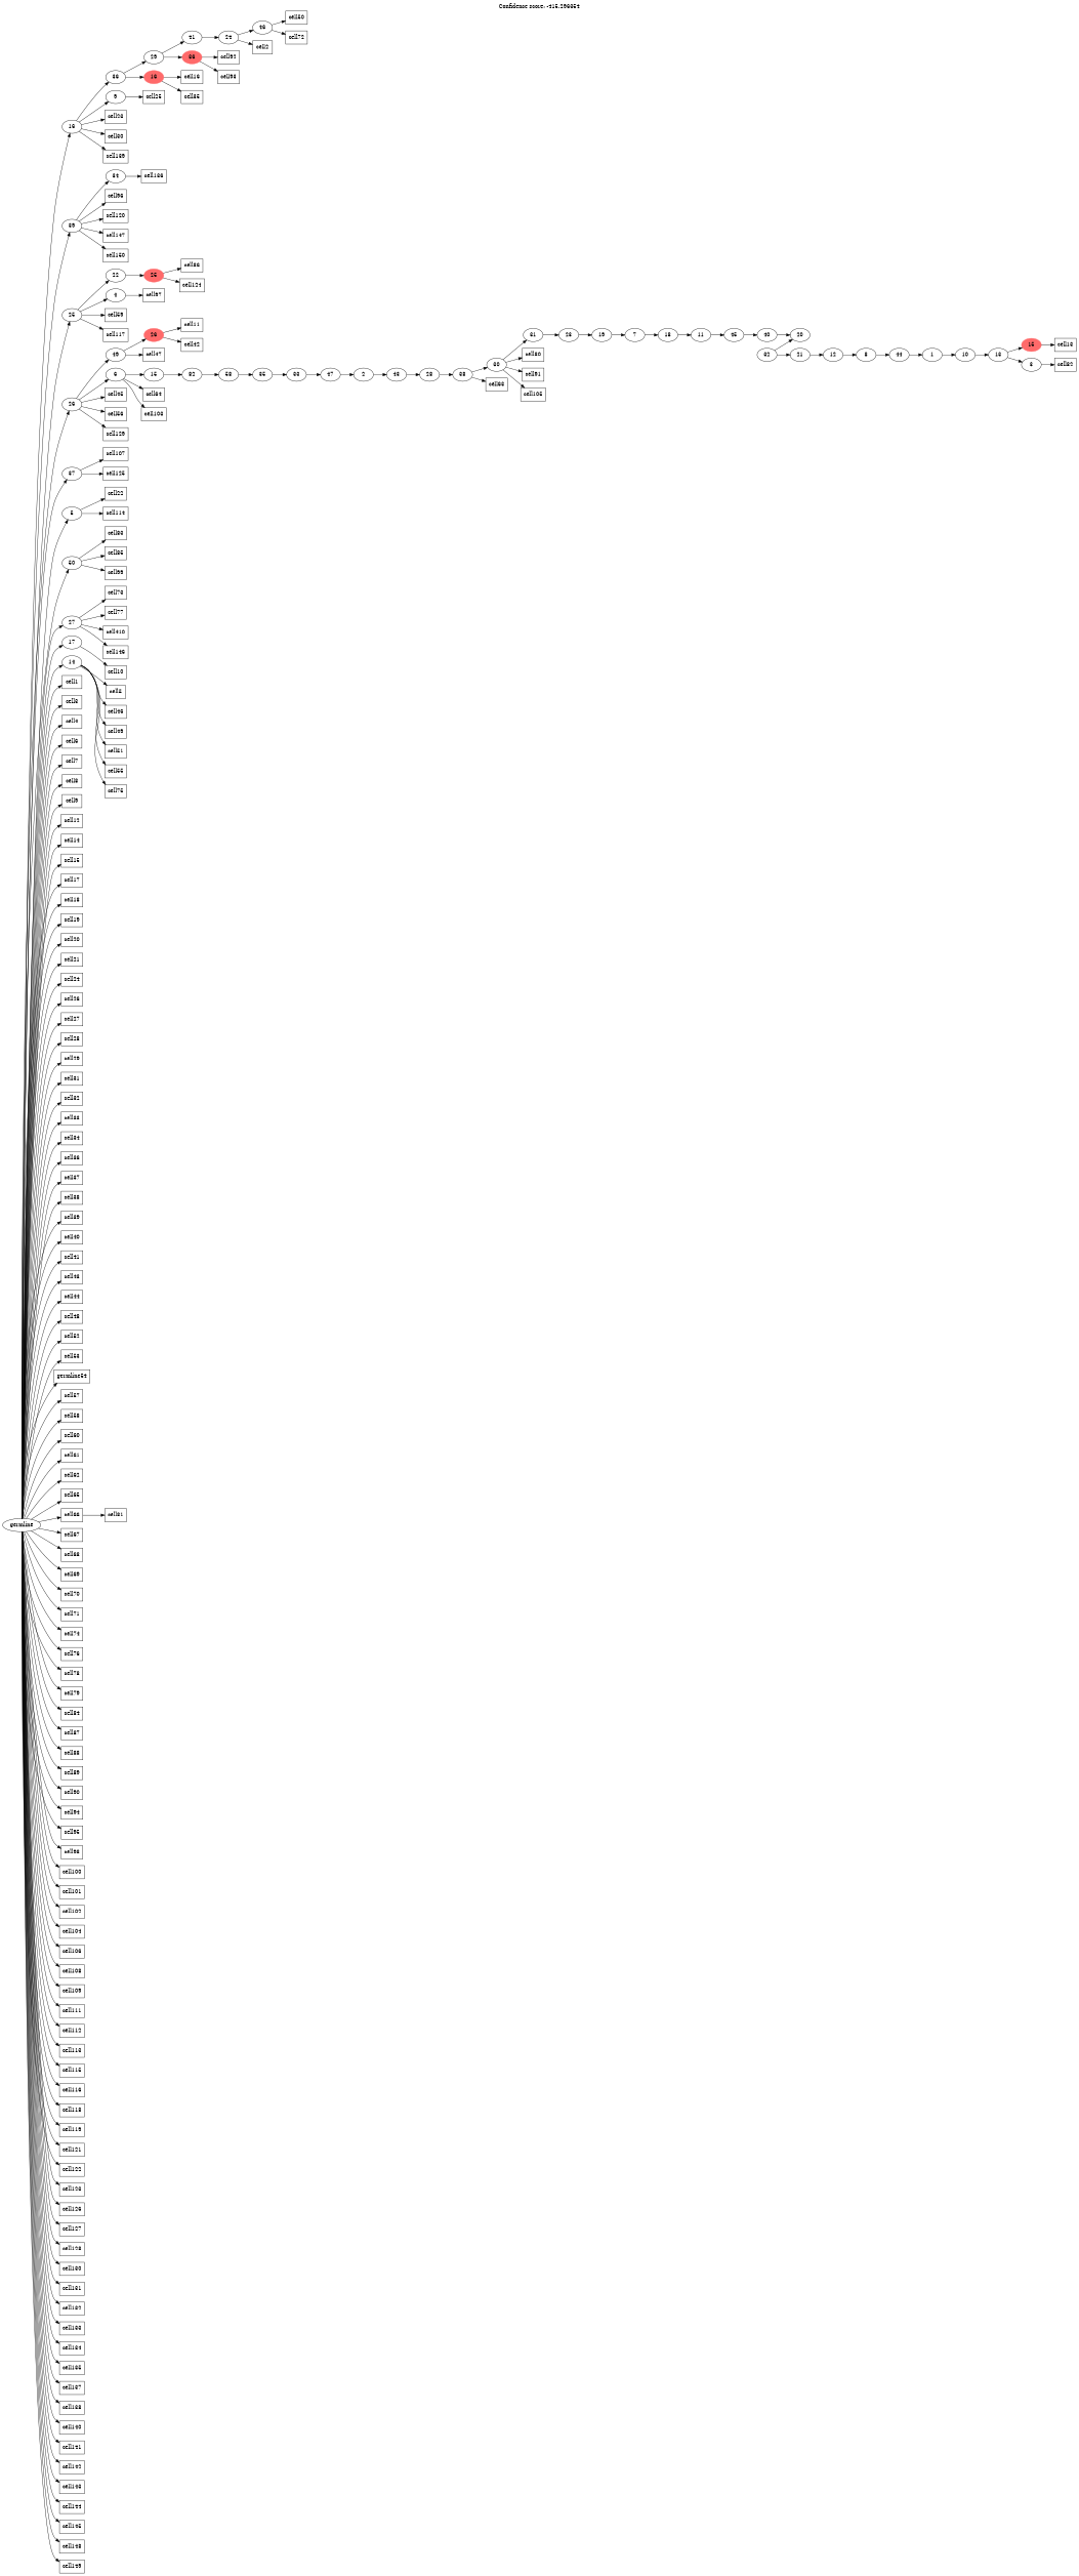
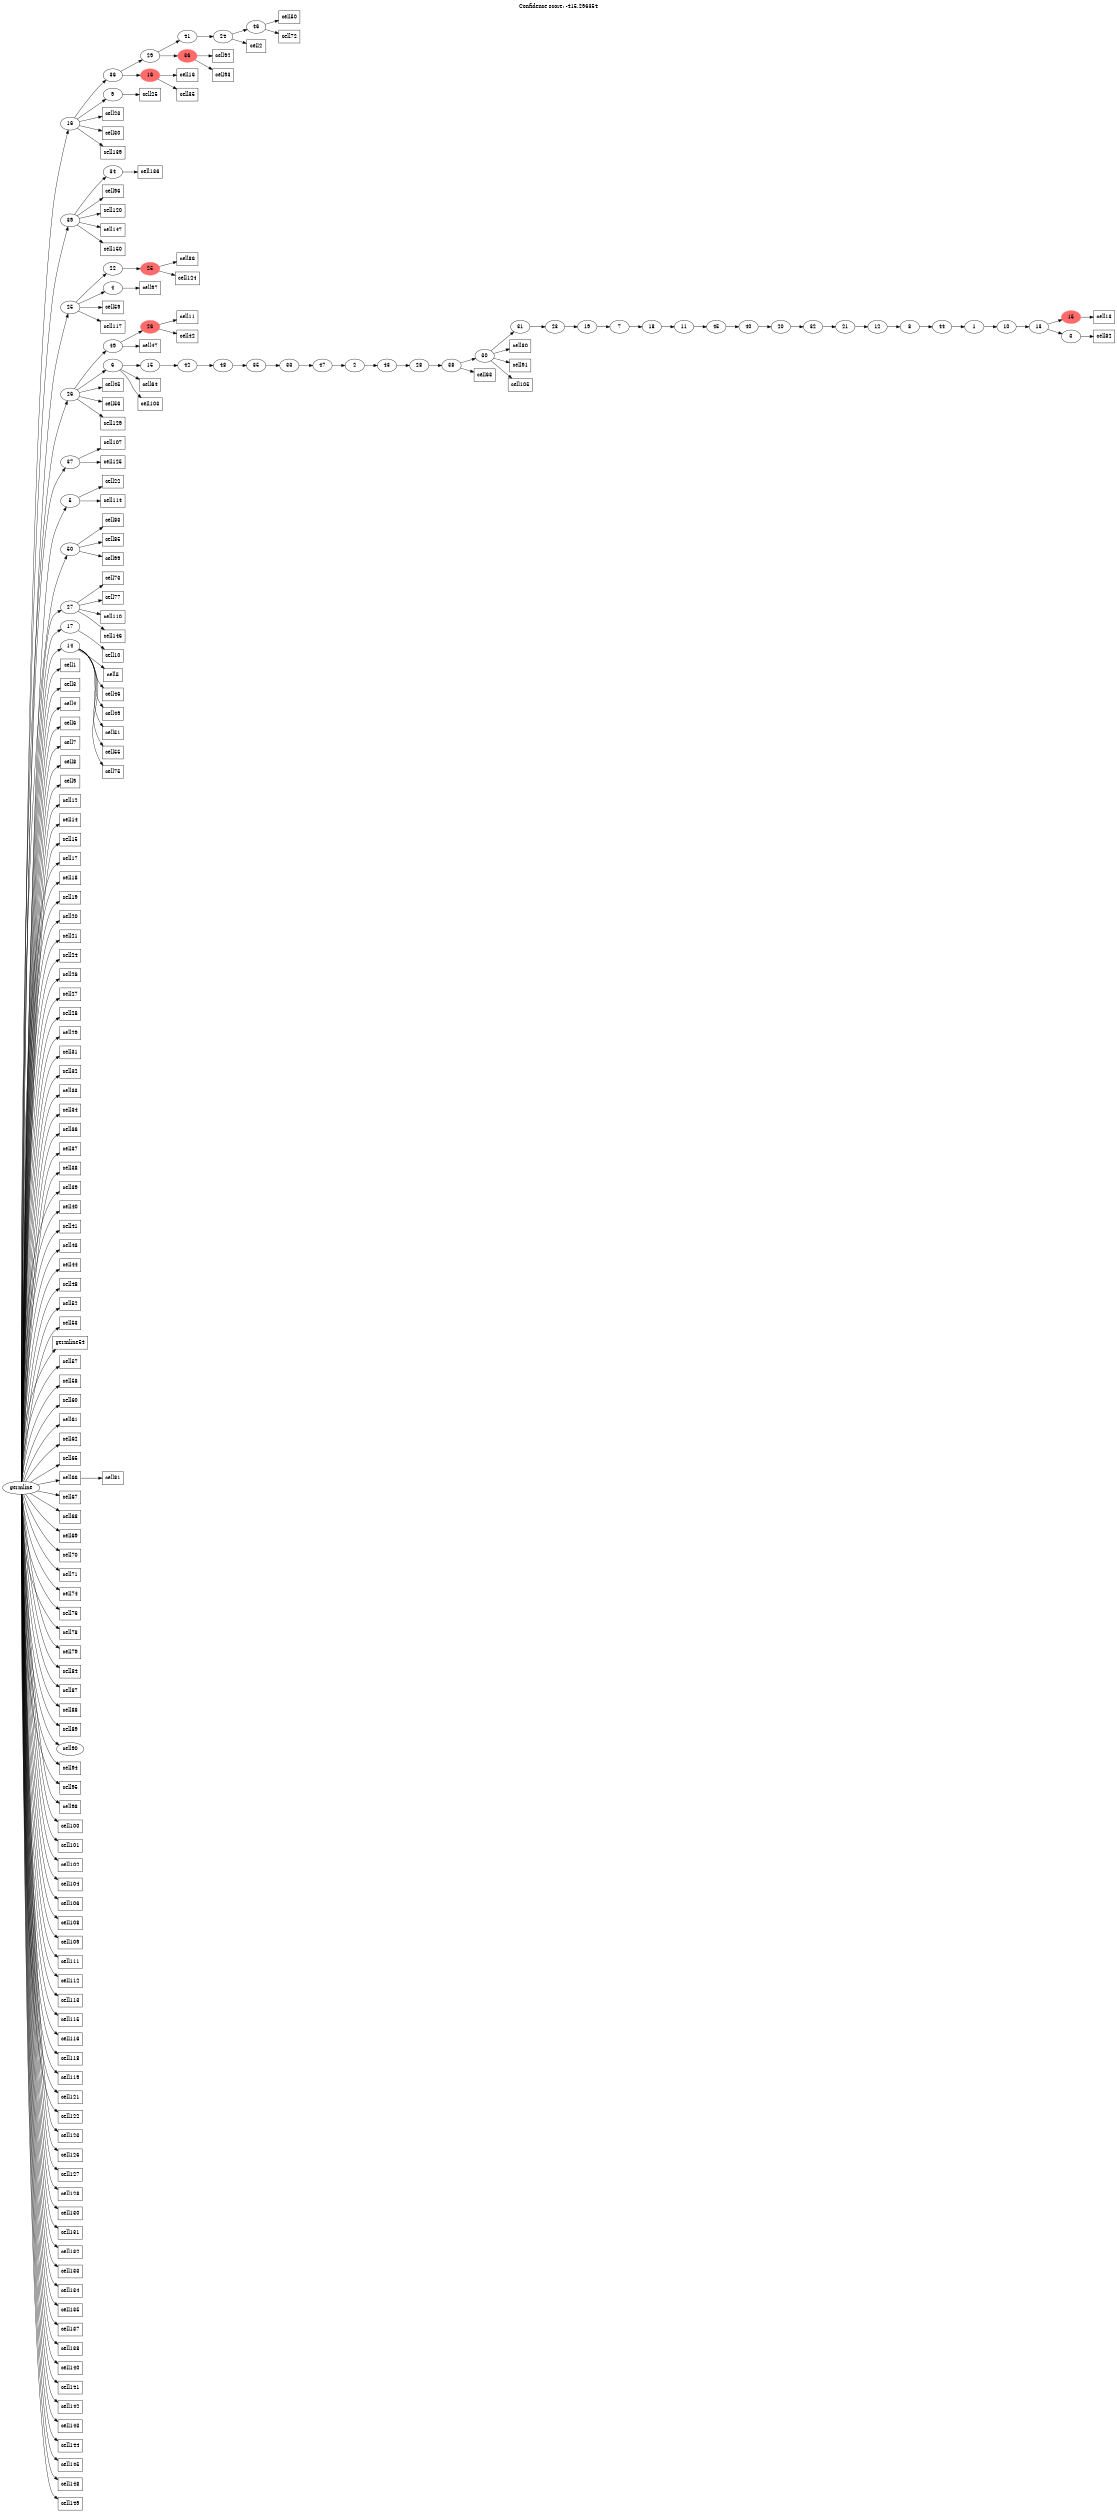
  digraph {
    label="Confidence score: -415.296354"
    labelloc=t
    rankdir=LR
    node [shape=box]
    n1 [label=24 shape=""]
    n2 [label=46 shape=""]
    cell2
    cell50
    cell72
    n6 [label=41 shape=""]
    n7 [label=29 shape=""]
    n8 [color=indianred1 label=36 style=filled shape=""]
    cell92
    cell93
    n11 [label=36 shape=""]
    n12 [color=indianred1 label=16 style=filled shape=""]
    cell16
    cell35
    n15 [label=16 shape=""]
    n16 [label=9 shape=""]
    cell23
    cell30
    cell139
    cell25
    n21 [label=39 shape=""]
    n22 [label=34 shape=""]
    cell96
    cell120
    cell147
    cell150
    cell136
    n28 [label=22 shape=""]
    n29 [color=indianred1 label=25 style=filled shape=""]
    cell86
    cell124
    n32 [label=25 shape=""]
    n33 [label=4 shape=""]
    cell59
    cell117
    cell97
    n37 [label=49 shape=""]
    n38 [color=indianred1 label=26 style=filled shape=""]
    cell47
    cell11
    cell42
    n42 [label=13 shape=""]
    n43 [color=indianred1 label=15 style=filled shape=""]
    n44 [label=3 shape=""]
    cell13
    cell82
    n47 [label=10 shape=""]
    n48 [label=1 shape=""]
    n49 [label=44 shape=""]
    n50 [label=8 shape=""]
    n51 [label=12 shape=""]
    n52 [label=21 shape=""]
    n53 [label=32 shape=""]
    n54 [label=20 shape=""]
    n55 [label=40 shape=""]
    n56 [label=45 shape=""]
    n57 [label=11 shape=""]
    n58 [label=18 shape=""]
    n59 [label=7 shape=""]
    n60 [label=19 shape=""]
    n61 [label=23 shape=""]
    n62 [label=31 shape=""]
    n63 [label=30 shape=""]
    cell80
    cell91
    cell105
    n67 [label=38 shape=""]
    cell63
    n69 [label=28 shape=""]
    n70 [label=43 shape=""]
    n71 [label=2 shape=""]
    n72 [label=47 shape=""]
    n73 [label=33 shape=""]
    n74 [label=35 shape=""]
-   n75 [label=58 shape=""]
-   n76 [label=82 shape=""]
+   n75 [label=48 shape=""]
+   n76 [label=42 shape=""]
    n77 [label=15 shape=""]
    n78 [label=6 shape=""]
    cell64
    cell103
    n81 [label=26 shape=""]
    cell45
    cell56
    cell129
    n85 [label=germline shape=""]
    n86 [label=37 shape=""]
    n87 [label=5 shape=""]
    n88 [label=50 shape=""]
    n89 [label=27 shape=""]
    n90 [label=17 shape=""]
    n91 [label=14 shape=""]
    cell1
    cell3
    cell4
    cell6
    cell7
    cell8
    cell9
    cell12
    cell14
    cell15
    cell17
    cell18
    cell19
    cell20
    cell21
    cell24
    cell26
    cell27
    cell28
    cell29
    cell31
    cell32
    cell33
    cell34
    cell36
    cell37
    cell38
    cell39
    cell40
    cell41
    cell43
    cell44
    cell48
    cell52
    cell53
    n127 [label=germline54]
    cell57
    cell58
    cell60
    cell61
    cell62
    cell65
    cell66
    cell67
    cell68
    cell69
    cell70
    cell71
    cell74
    cell76
    cell78
    cell79
    cell84
    cell87
    cell88
    cell89
-   cell90
+   cell90 [shape=ellipse]
    cell94
    cell95
    cell98
    cell100
    cell101
    cell102
    cell104
    cell106
    cell108
    cell109
    cell111
    cell112
    cell113
    cell115
    cell116
    cell118
    cell119
    cell121
    cell122
    cell123
    cell126
    cell127
    cell128
    cell130
    cell131
    cell132
    cell133
    cell134
    cell135
    cell137
    cell138
    cell140
    cell141
    cell142
    cell143
    cell144
    cell145
    cell148
    cell149
    cell107
    cell125
    cell22
    cell114
    cell83
    cell85
    cell99
    cell73
    cell77
-   cell110 [label=cell410]
+   cell110
    cell146
    cell10
    cell5
    cell46
    cell49
    cell51
    cell55
    cell75
    cell81
    n1 -> n2
    n1 -> cell2
    n2 -> cell50
    n2 -> cell72
    n6 -> n1
    n7 -> n6
    n7 -> n8
    n8 -> cell92
    n8 -> cell93
    n11 -> n7
    n11 -> n12
    n12 -> cell16
    n12 -> cell35
    n15 -> n11
    n15 -> n16
    n15 -> cell23
    n15 -> cell30
    n15 -> cell139
    n16 -> cell25
    n21 -> n22
    n21 -> cell96
    n21 -> cell120
    n21 -> cell147
    n21 -> cell150
    n22 -> cell136
    n28 -> n29
    n29 -> cell86
    n29 -> cell124
    n32 -> n28
    n32 -> n33
    n32 -> cell59
    n32 -> cell117
    n33 -> cell97
    n37 -> n38
    n37 -> cell47
    n38 -> cell11
    n38 -> cell42
    n42 -> n43
    n42 -> n44
    n43 -> cell13
    n44 -> cell82
    n47 -> n42
    n48 -> n47
    n49 -> n48
    n50 -> n49
    n51 -> n50
    n52 -> n51
    n53 -> n52
-   n53 -> n54
+   n54 -> n53
    n55 -> n54
    n56 -> n55
    n57 -> n56
    n58 -> n57
    n59 -> n58
    n60 -> n59
    n61 -> n60
    n62 -> n61
    n63 -> n62
    n63 -> cell80
    n63 -> cell91
    n63 -> cell105
    n67 -> n63
    n67 -> cell63
    n69 -> n67
    n70 -> n69
    n71 -> n70
    n72 -> n71
    n73 -> n72
    n74 -> n73
    n75 -> n74
    n76 -> n75
    n77 -> n76
    n78 -> n77
    n78 -> cell64
    n78 -> cell103
    n81 -> n37
    n81 -> n78
    n81 -> cell45
    n81 -> cell56
    n81 -> cell129
    n85 -> n15
    n85 -> n21
    n85 -> n32
    n85 -> n81
    n85 -> n86
    n85 -> n87
    n85 -> n88
    n85 -> n89
    n85 -> n90
    n85 -> n91
    n85 -> cell1
    n85 -> cell3
    n85 -> cell4
    n85 -> cell6
    n85 -> cell7
    n85 -> cell8
    n85 -> cell9
    n85 -> cell12
    n85 -> cell14
    n85 -> cell15
    n85 -> cell17
    n85 -> cell18
    n85 -> cell19
    n85 -> cell20
    n85 -> cell21
    n85 -> cell24
    n85 -> cell26
    n85 -> cell27
    n85 -> cell28
    n85 -> cell29
    n85 -> cell31
    n85 -> cell32
    n85 -> cell33
    n85 -> cell34
    n85 -> cell36
    n85 -> cell37
    n85 -> cell38
    n85 -> cell39
    n85 -> cell40
    n85 -> cell41
    n85 -> cell43
    n85 -> cell44
    n85 -> cell48
    n85 -> cell52
    n85 -> cell53
    n85 -> n127
    n85 -> cell57
    n85 -> cell58
    n85 -> cell60
    n85 -> cell61
    n85 -> cell62
    n85 -> cell65
    n85 -> cell66
    n85 -> cell67
    n85 -> cell68
    n85 -> cell69
    n85 -> cell70
    n85 -> cell71
    n85 -> cell74
    n85 -> cell76
    n85 -> cell78
    n85 -> cell79
    n85 -> cell84
    n85 -> cell87
    n85 -> cell88
    n85 -> cell89
    n85 -> cell90
    n85 -> cell94
    n85 -> cell95
    n85 -> cell98
    n85 -> cell100
    n85 -> cell101
    n85 -> cell102
    n85 -> cell104
    n85 -> cell106
    n85 -> cell108
    n85 -> cell109
    n85 -> cell111
    n85 -> cell112
    n85 -> cell113
    n85 -> cell115
    n85 -> cell116
    n85 -> cell118
    n85 -> cell119
    n85 -> cell121
    n85 -> cell122
    n85 -> cell123
    n85 -> cell126
    n85 -> cell127
    n85 -> cell128
    n85 -> cell130
    n85 -> cell131
    n85 -> cell132
    n85 -> cell133
    n85 -> cell134
    n85 -> cell135
    n85 -> cell137
    n85 -> cell138
    n85 -> cell140
    n85 -> cell141
    n85 -> cell142
    n85 -> cell143
    n85 -> cell144
    n85 -> cell145
    n85 -> cell148
    n85 -> cell149
    n86 -> cell107
    n86 -> cell125
    n87 -> cell22
    n87 -> cell114
    n88 -> cell83
    n88 -> cell85
    n88 -> cell99
    n89 -> cell73
    n89 -> cell77
    n89 -> cell110
    n89 -> cell146
    n90 -> cell10
    n91 -> cell5
    n91 -> cell46
    n91 -> cell49
    n91 -> cell51
    n91 -> cell55
    n91 -> cell75
    cell66 -> cell81
  }
